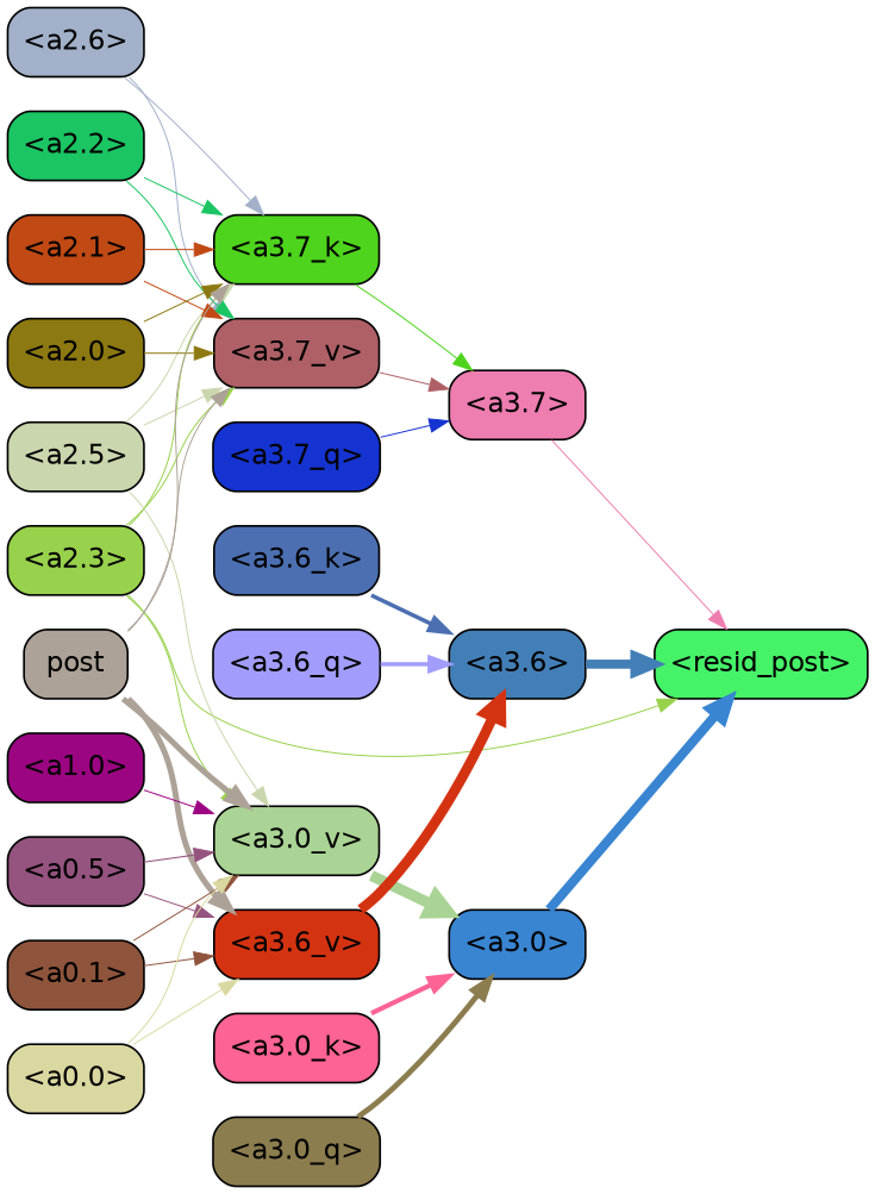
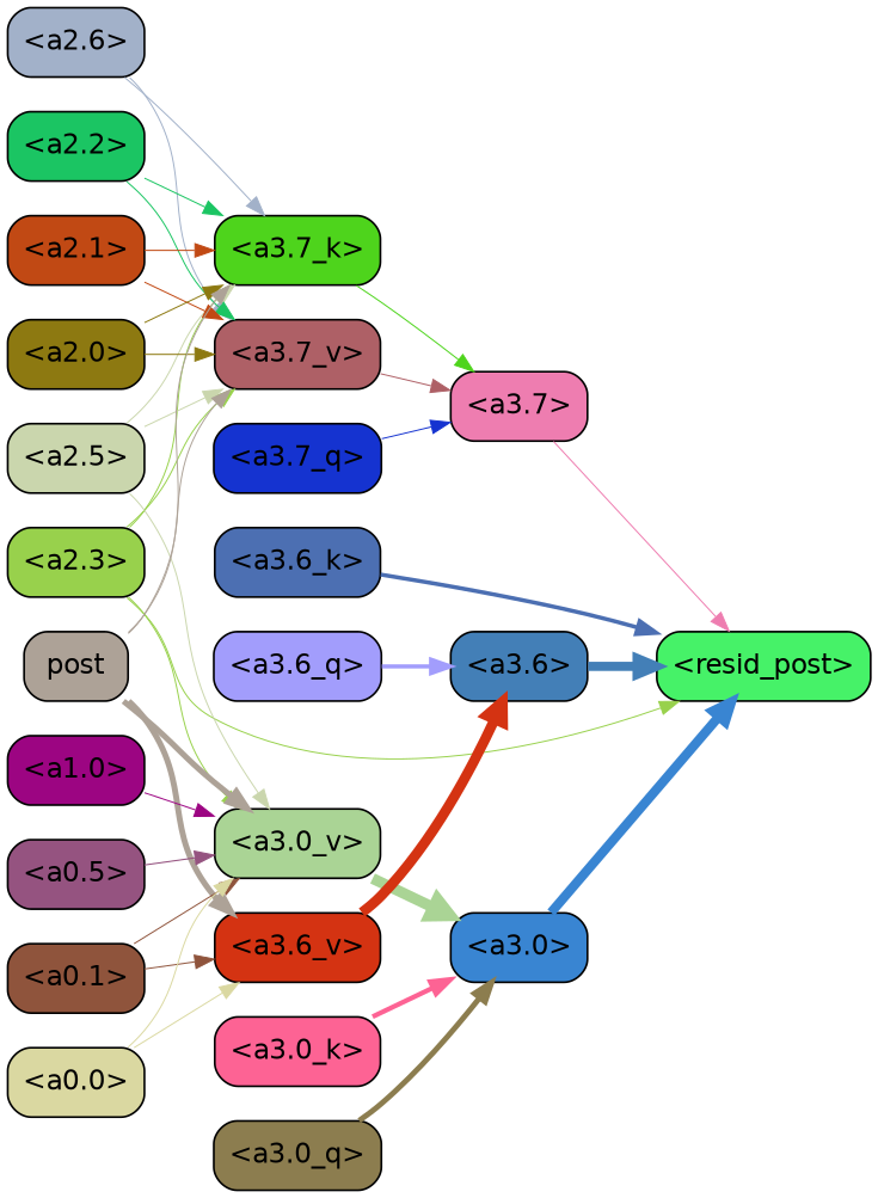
  strict digraph {
    rankdir=LR
    splines=true
    node [color=black fontname=Helvetica shape=box style="filled, rounded"]
    edge [color="#98d14c" penwidth=0.6]
    "<a3.7>" [fillcolor="#ee7db0"]
    "<resid_post>" [fillcolor="#46f268"]
    "<a3.6>" [fillcolor="#437fb7"]
    "<a3.0>" [fillcolor="#3985d2"]
    "<a2.3>" [fillcolor="#98d14c"]
    "<a3.7_k>" [fillcolor="#4ed41c"]
    "<a3.7_v>" [fillcolor="#ae6066"]
    "<a3.0_v>" [fillcolor="#aad495"]
    "<a3.7_q>" [fillcolor="#1533d0"]
    "<a3.6_q>" [fillcolor="#a29dfc"]
    "<a3.0_q>" [fillcolor="#8c7d4f"]
    "<a3.6_k>" [fillcolor="#4c6fb2"]
    "<a3.0_k>" [fillcolor="#fd6394"]
    "<a3.6_v>" [fillcolor="#d43312"]
    "<a2.6>" [fillcolor="#a2b1c9"]
    "<a2.5>" [fillcolor="#cad6ad"]
    "<a2.2>" [fillcolor="#1bc563"]
    "<a2.1>" [fillcolor="#c14914"]
    "<a2.0>" [fillcolor="#8d7911"]
    n20 [fillcolor="#ada297" label=post]
    "<a0.5>" [fillcolor="#955380"]
    "<a0.1>" [fillcolor="#8f543c"]
    "<a0.0>" [fillcolor="#dad8a1"]
    "<a1.0>" [fillcolor="#9c0582"]
    "<a3.7>" -> "<resid_post>" [color="#ee7db0"]
    "<a3.6>" -> "<resid_post>" [color="#437fb7" penwidth=4.7534414529800415]
    "<a3.0>" -> "<resid_post>" [color="#3985d2" penwidth=4.898576855659485]
    "<a2.3>" -> "<resid_post>"
    "<a2.3>" -> "<a3.7_k>"
    "<a2.3>" -> "<a3.7_v>"
    "<a2.3>" -> "<a3.0_v>"
    "<a3.7_k>" -> "<a3.7>" [color="#4ed41c"]
    "<a3.7_v>" -> "<a3.7>" [color="#ae6066"]
    "<a3.0_v>" -> "<a3.0>" [color="#aad495" penwidth=5.680712580680847]
    "<a3.7_q>" -> "<a3.7>" [color="#1533d0"]
    "<a3.6_q>" -> "<a3.6>" [color="#a29dfc" penwidth=2.160832464694977]
    "<a3.0_q>" -> "<a3.0>" [color="#8c7d4f" penwidth=2.870753765106201]
-   "<a3.6_k>" -> "<a3.6>" [color="#4c6fb2" penwidth=2.13908451795578]
+   "<a3.6_k>" -> "<resid_post>" [color="#4c6fb2" penwidth=2.13908451795578]
    "<a3.0_k>" -> "<a3.0>" [color="#fd6394" penwidth=2.520303964614868]
    "<a3.6_v>" -> "<a3.6>" [color="#d43312" penwidth=5.297133803367615]
    "<a2.6>" -> "<a3.7_k>" [color="#a2b1c9"]
    "<a2.6>" -> "<a3.7_v>" [color="#a2b1c9"]
    "<a2.5>" -> "<a3.7_k>" [color="#cad6ad"]
    "<a2.5>" -> "<a3.7_v>" [color="#cad6ad"]
    "<a2.5>" -> "<a3.0_v>" [color="#cad6ad"]
    "<a2.2>" -> "<a3.7_k>" [color="#1bc563"]
    "<a2.2>" -> "<a3.7_v>" [color="#1bc563"]
    "<a2.1>" -> "<a3.7_k>" [color="#c14914"]
    "<a2.1>" -> "<a3.7_v>" [color="#c14914"]
    "<a2.0>" -> "<a3.7_k>" [color="#8d7911"]
    "<a2.0>" -> "<a3.7_v>" [color="#8d7911"]
    n20 -> "<a3.7_k>" [color="#ada297"]
    n20 -> "<a3.7_v>" [color="#ada297"]
    n20 -> "<a3.0_v>" [color="#ada297" penwidth=3.0212591886520386]
    n20 -> "<a3.6_v>" [color="#ada297" penwidth=3.067279100418091]
    "<a0.5>" -> "<a3.0_v>" [color="#955380" penwidth=0.648682102560997]
-   "<a0.5>" -> "<a3.6_v>" [color="#955380"]
    "<a0.1>" -> "<a3.0_v>" [color="#8f543c"]
    "<a0.1>" -> "<a3.6_v>" [color="#8f543c"]
    "<a0.0>" -> "<a3.0_v>" [color="#dad8a1"]
    "<a0.0>" -> "<a3.6_v>" [color="#dad8a1"]
    "<a1.0>" -> "<a3.0_v>" [color="#9c0582"]
  }
